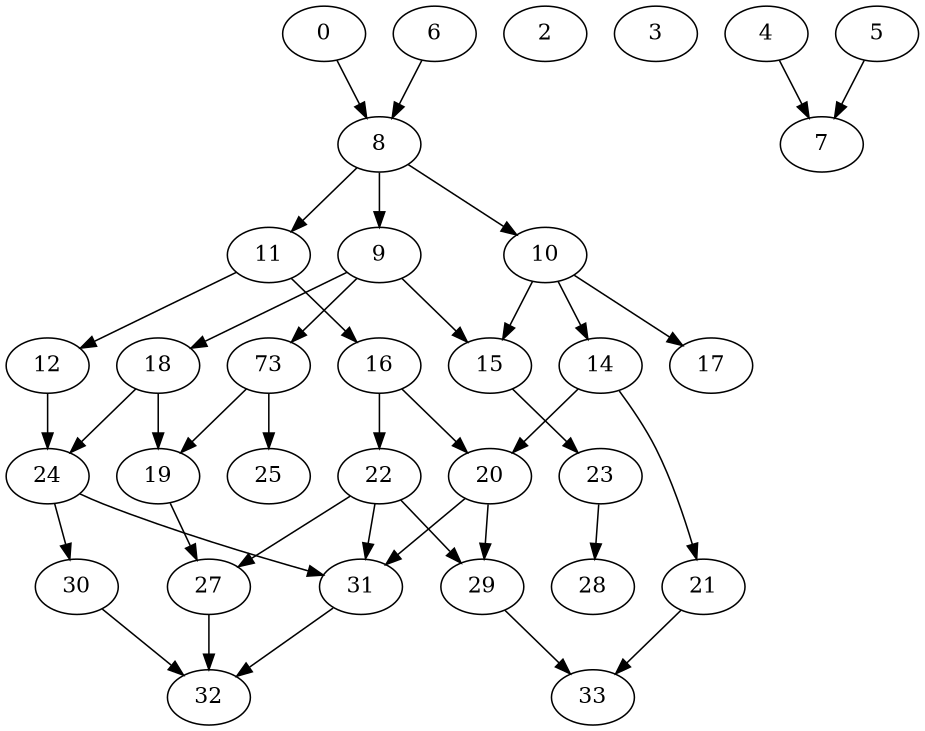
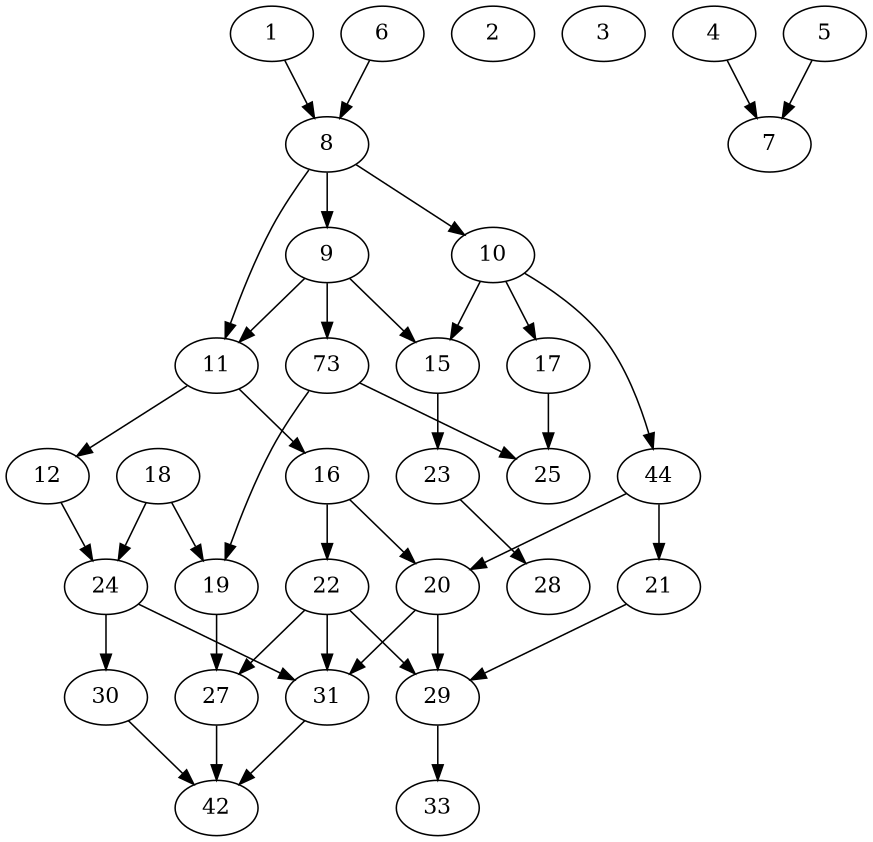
  digraph {
    node [alpha=0.12]
-   1 [alpha=0.14 expect_size=1698431519984451584 label=0]
+   1 [alpha=0.14 expect_size=1698431519984451584]
    8 [alpha=0.01 expect_size=3422353444980381]
    9 [alpha=0.09 expect_size=9098814958307086]
    10 [alpha=0.08 expect_size=554048189853448512]
    11 [alpha=0.02 expect_size=70176148482774032]
    n6 [expect_size=49314785355613863936 label=73]
    15 [expect_size=8728396985232633]
    18 [alpha=0.08 expect_size=3047385137365498]
-   14 [alpha=0.20 expect_size=90252795811165248]
+   14 [alpha=0.20 expect_size=90252795811165248 label=44]
    17 [alpha=0.06 expect_size=1115638430877277]
    12 [alpha=0.17 expect_size=73888397800205451264]
    16 [alpha=0.16 expect_size=11030036586607118]
    2 [alpha=0.09 expect_size=2516712818508966]
    3 [alpha=0.15 expect_size=34025818513616142336]
    4 [alpha=0.16 expect_size=523332837939589760]
    7 [alpha=0.13 expect_size=339320311880671808]
    5 [alpha=0.01 expect_size=973551280512487]
    6 [alpha=0.01 expect_size=7905886626688433]
    19 [alpha=0.06 expect_size=8473852782309987]
    25 [alpha=0.07 expect_size=32092060246043844]
    23 [alpha=0.07 expect_size=21551184368409509888]
    24 [alpha=0.17 expect_size=55066287469381025792]
    20 [alpha=0.06 expect_size=277028443200702336]
    21 [alpha=0.08 expect_size=35921963097077]
    22 [expect_size=7914735457001422]
    27 [alpha=0.10 expect_size=3370410356183299]
    28 [alpha=0.15 expect_size=321002417494468992]
    31 [alpha=0.00 expect_size=2296259107365219]
    30 [expect_size=32528188365491288]
    29 [expect_size=354149831110487296]
-   32 [alpha=0.11 expect_size=443475291828260]
+   32 [alpha=0.11 expect_size=443475291828260 label=42]
    33 [alpha=0.19 expect_size=42269428338783158272]
    1 -> 8
    8 -> 9
    8 -> 10
    8 -> 11
    9 -> n6
    9 -> 15
-   9 -> 18
+   9 -> 11
    10 -> 15
    10 -> 14
    10 -> 17
    11 -> 12
    11 -> 16
    n6 -> 19
    n6 -> 25
    15 -> 23
    18 -> 19
    18 -> 24
    14 -> 20
    14 -> 21
+   17 -> 25
    12 -> 24
    16 -> 20
    16 -> 22
    4 -> 7
    5 -> 7
    6 -> 8
    19 -> 27
    23 -> 28
    24 -> 31
    24 -> 30
    20 -> 31
    20 -> 29
-   21 -> 33
+   21 -> 29
    22 -> 27
    22 -> 31
    22 -> 29
    27 -> 32
    31 -> 32
    30 -> 32
    29 -> 33
  }
